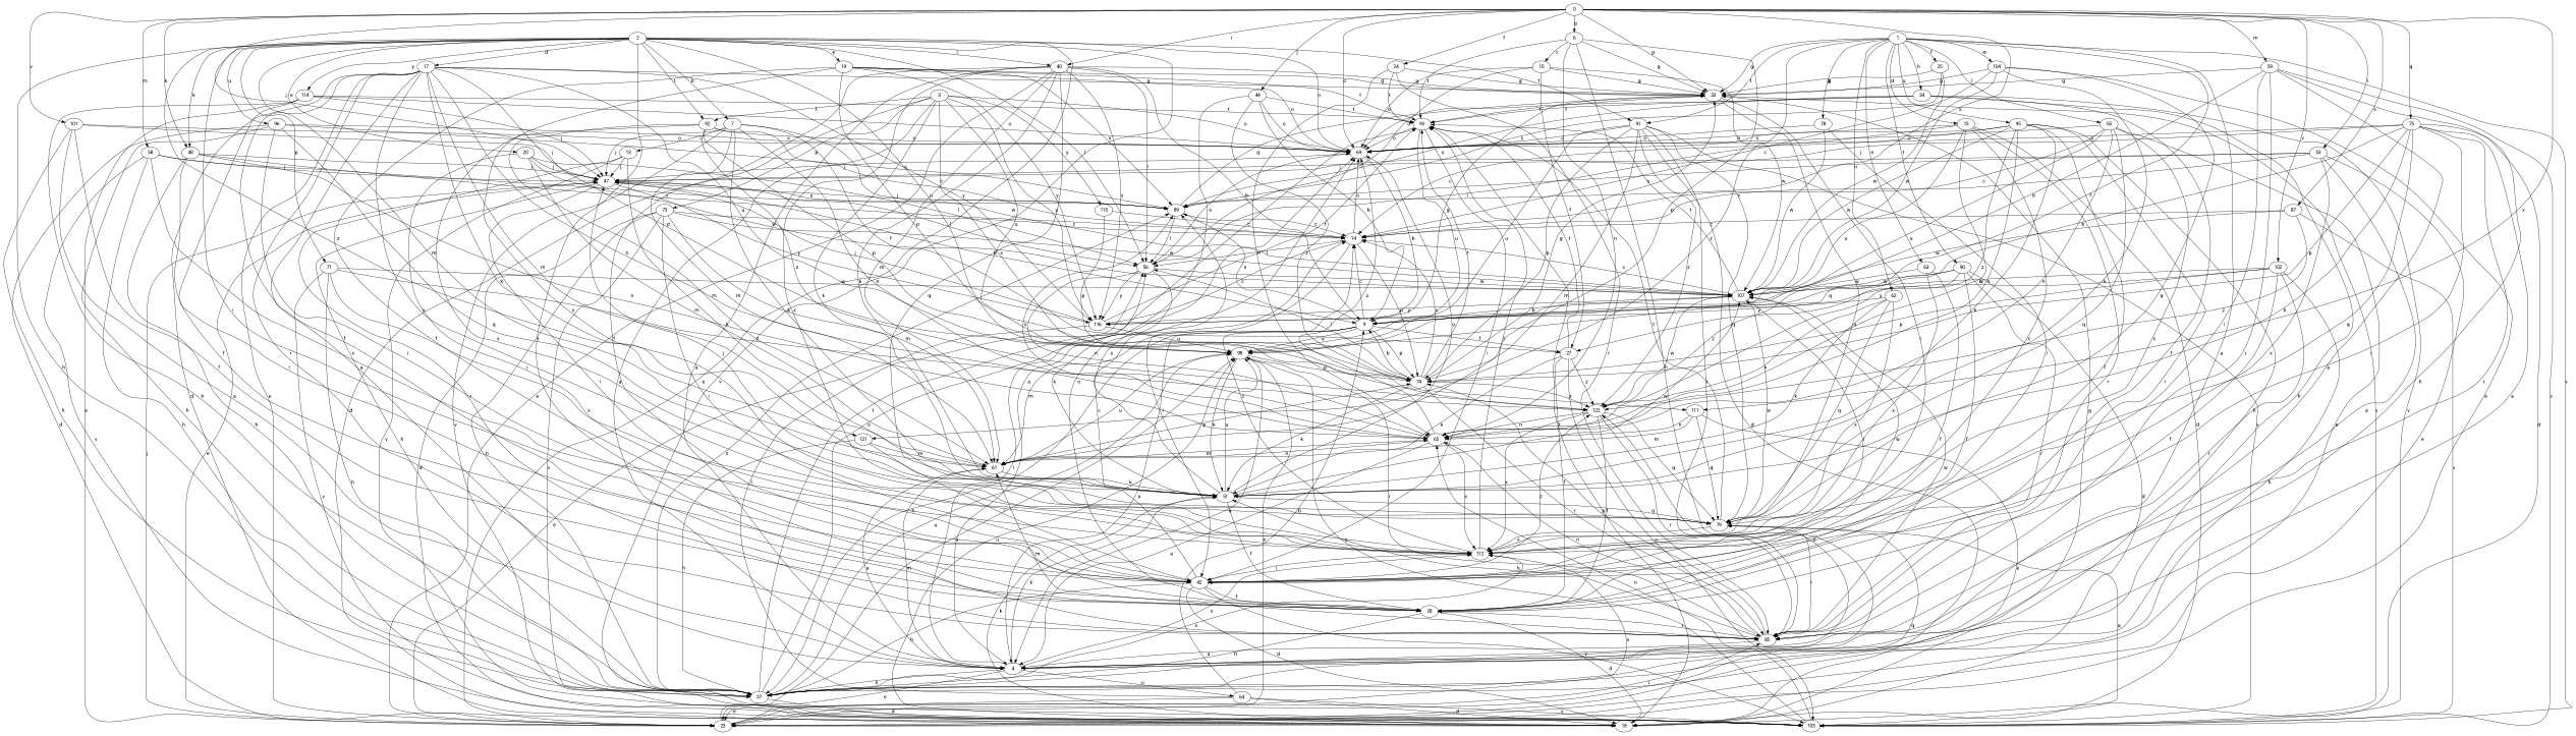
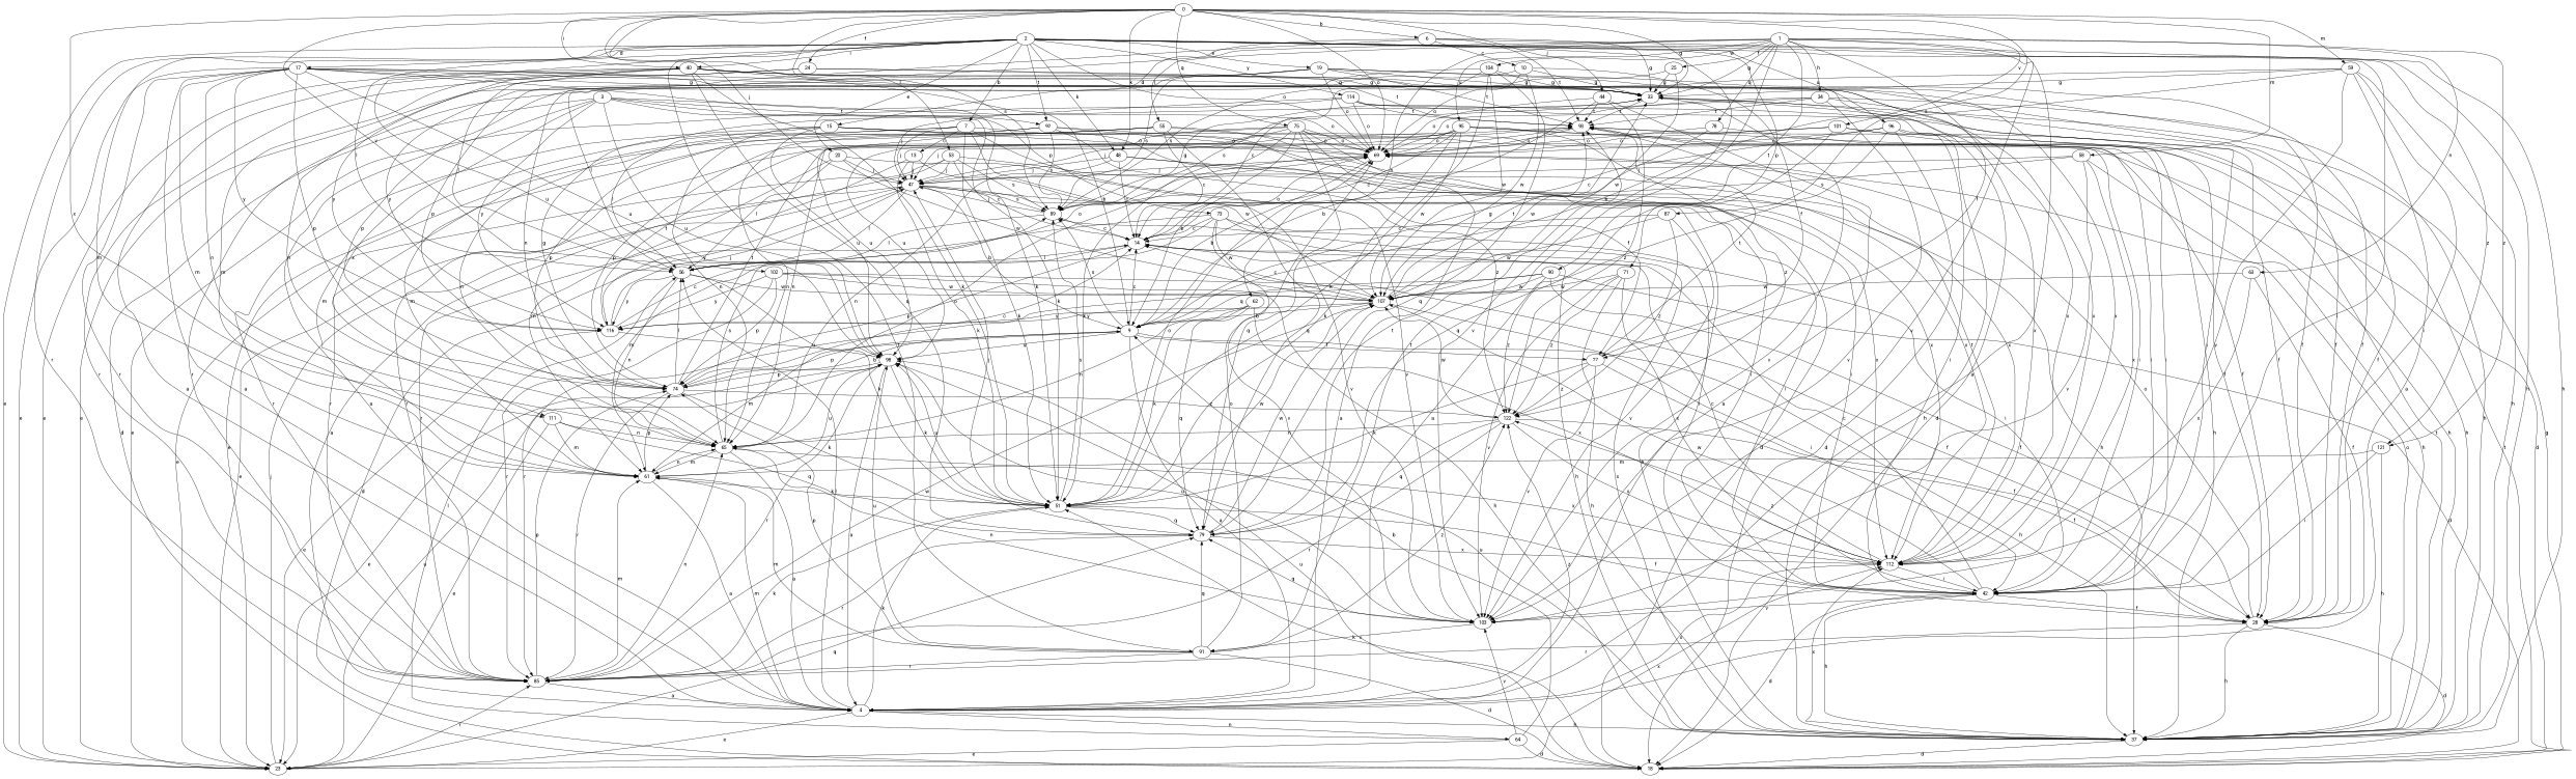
  strict digraph {
    fontname=Roboto
    node [fontname=Roboto]
    edge [fontname=Roboto]
    0
    6
    24
    33
    40
    44
    47
    48
    53
    58
    59
    69
    75
    87
    89
    101
    102
    111
    37
    10
    65
    74
    93
    85
    103
    42
    112
    4
    23
    56
    61
    51
    116
    9
    28
    79
    122
    14
    18
    107
    1
    15
    25
    27
    34
    55
    62
    63
    78
    90
    91
    95
    104
    121
    64
    98
    2
    7
    17
    19
    n61 [label=20]
    71
    92
    96
    114
    13
    3
    73
-   115
    0 -> 6 [label=b]
    0 -> 24 [label=f]
    0 -> 33 [label=g]
    0 -> 40 [label=i]
    0 -> 44 [label=j]
    0 -> 47 [label=j]
    0 -> 48 [label=k]
    0 -> 53 [label=l]
    0 -> 58 [label=m]
    0 -> 59 [label=m]
    0 -> 69 [label=o]
    0 -> 75 [label=q]
    0 -> 87 [label=s]
    0 -> 89 [label=s]
    0 -> 101 [label=v]
    0 -> 102 [label=v]
    0 -> 111 [label=x]
    6 -> 33 [label=g]
    6 -> 37 [label=h]
    6 -> 10 [label=c]
    6 -> 65 [label=n]
    6 -> 74 [label=p]
    6 -> 93 [label=t]
    24 -> 33 [label=g]
    24 -> 65 [label=n]
    24 -> 93 [label=t]
    24 -> 85 [label=r]
    33 -> 93 [label=t]
    33 -> 103 [label=v]
    33 -> 42 [label=i]
    33 -> 112 [label=x]
    40 -> 33 [label=g]
    40 -> 112 [label=x]
    40 -> 4 [label=a]
    40 -> 23 [label=e]
    40 -> 56 [label=l]
    40 -> 61 [label=m]
    40 -> 51 [label=k]
    40 -> 116 [label=y]
    40 -> 9 [label=b]
    40 -> 28 [label=f]
    40 -> 79 [label=q]
    44 -> 69 [label=o]
    44 -> 93 [label=t]
    44 -> 4 [label=a]
    44 -> 9 [label=b]
    44 -> 122 [label=z]
    47 -> 89 [label=s]
    47 -> 37 [label=h]
    47 -> 42 [label=i]
    47 -> 23 [label=e]
    47 -> 56 [label=l]
    47 -> 116 [label=y]
    47 -> 9 [label=b]
    48 -> 47 [label=j]
    48 -> 37 [label=h]
    48 -> 65 [label=n]
    48 -> 42 [label=i]
    48 -> 14 [label=c]
    53 -> 47 [label=j]
    53 -> 89 [label=s]
    53 -> 112 [label=x]
    53 -> 4 [label=a]
    53 -> 23 [label=e]
    53 -> 14 [label=c]
    58 -> 47 [label=j]
    58 -> 89 [label=s]
    58 -> 37 [label=h]
    58 -> 103 [label=v]
    58 -> 112 [label=x]
    59 -> 33 [label=g]
    59 -> 37 [label=h]
    59 -> 85 [label=r]
    59 -> 103 [label=v]
    59 -> 42 [label=i]
    59 -> 4 [label=a]
    59 -> 9 [label=b]
    69 -> 47 [label=j]
    69 -> 9 [label=b]
    75 -> 47 [label=j]
    75 -> 69 [label=o]
    75 -> 74 [label=p]
    75 -> 85 [label=r]
    75 -> 42 [label=i]
    75 -> 4 [label=a]
    75 -> 51 [label=k]
    75 -> 9 [label=b]
    75 -> 79 [label=q]
    75 -> 18 [label=d]
    87 -> 103 [label=v]
    87 -> 122 [label=z]
    87 -> 14 [label=c]
    87 -> 107 [label=w]
    89 -> 33 [label=g]
    89 -> 47 [label=j]
    89 -> 56 [label=l]
    89 -> 14 [label=c]
    101 -> 47 [label=j]
    101 -> 69 [label=o]
    101 -> 37 [label=h]
    101 -> 4 [label=a]
    101 -> 28 [label=f]
    102 -> 37 [label=h]
    102 -> 74 [label=p]
    102 -> 85 [label=r]
    102 -> 116 [label=y]
    102 -> 28 [label=f]
    102 -> 107 [label=w]
    111 -> 65 [label=n]
    111 -> 23 [label=e]
    111 -> 61 [label=m]
    111 -> 79 [label=q]
    37 -> 69 [label=o]
    37 -> 89 [label=s]
    37 -> 93 [label=t]
    37 -> 112 [label=x]
    37 -> 18 [label=d]
    37 -> 98 [label=u]
    10 -> 33 [label=g]
    10 -> 69 [label=o]
    10 -> 56 [label=l]
    10 -> 107 [label=w]
    10 -> 27 [label=f]
    65 -> 69 [label=o]
    65 -> 89 [label=s]
    65 -> 112 [label=x]
    65 -> 4 [label=a]
    65 -> 61 [label=m]
    74 -> 33 [label=g]
    74 -> 93 [label=t]
    74 -> 85 [label=r]
    74 -> 56 [label=l]
    74 -> 51 [label=k]
    74 -> 9 [label=b]
    74 -> 122 [label=z]
    74 -> 14 [label=c]
    93 -> 69 [label=o]
    93 -> 42 [label=i]
    93 -> 98 [label=u]
    85 -> 65 [label=n]
    85 -> 74 [label=p]
    85 -> 4 [label=a]
    85 -> 61 [label=m]
    85 -> 51 [label=k]
    85 -> 107 [label=w]
    103 -> 65 [label=n]
    103 -> 79 [label=q]
    103 -> 98 [label=u]
    42 -> 37 [label=h]
    42 -> 103 [label=v]
    42 -> 28 [label=f]
    42 -> 122 [label=z]
    42 -> 14 [label=c]
    42 -> 18 [label=d]
    42 -> 107 [label=w]
    112 -> 93 [label=t]
    112 -> 42 [label=i]
    112 -> 14 [label=c]
    4 -> 37 [label=h]
    4 -> 112 [label=x]
    4 -> 23 [label=e]
    4 -> 56 [label=l]
    4 -> 61 [label=m]
    4 -> 51 [label=k]
    4 -> 122 [label=z]
    4 -> 64 [label=n]
    23 -> 47 [label=j]
    23 -> 85 [label=r]
    23 -> 112 [label=x]
    23 -> 79 [label=q]
    23 -> 98 [label=u]
    56 -> 69 [label=o]
    56 -> 65 [label=n]
    56 -> 51 [label=k]
    56 -> 116 [label=y]
    56 -> 107 [label=w]
    61 -> 65 [label=n]
    61 -> 74 [label=p]
    61 -> 4 [label=a]
    61 -> 51 [label=k]
    61 -> 98 [label=u]
    51 -> 69 [label=o]
    51 -> 89 [label=s]
    51 -> 28 [label=f]
    51 -> 79 [label=q]
    51 -> 107 [label=w]
    51 -> 98 [label=u]
    116 -> 47 [label=j]
    116 -> 93 [label=t]
    116 -> 23 [label=e]
    116 -> 14 [label=c]
    116 -> 98 [label=u]
    9 -> 33 [label=g]
    9 -> 89 [label=s]
    9 -> 37 [label=h]
    9 -> 74 [label=p]
    9 -> 4 [label=a]
    9 -> 61 [label=m]
    9 -> 14 [label=c]
    9 -> 27 [label=f]
    9 -> 98 [label=u]
    28 -> 69 [label=o]
    28 -> 37 [label=h]
    28 -> 85 [label=r]
    28 -> 18 [label=d]
    79 -> 47 [label=j]
    79 -> 93 [label=t]
    79 -> 85 [label=r]
    79 -> 112 [label=x]
    79 -> 107 [label=w]
    122 -> 65 [label=n]
    122 -> 85 [label=r]
    122 -> 112 [label=x]
    122 -> 28 [label=f]
    122 -> 79 [label=q]
    122 -> 107 [label=w]
    14 -> 69 [label=o]
    14 -> 74 [label=p]
    14 -> 42 [label=i]
    14 -> 56 [label=l]
    18 -> 33 [label=g]
    18 -> 93 [label=t]
    18 -> 51 [label=k]
    18 -> 98 [label=u]
    107 -> 93 [label=t]
    107 -> 42 [label=i]
    107 -> 116 [label=y]
    107 -> 9 [label=b]
    107 -> 14 [label=c]
    1 -> 33 [label=g]
    1 -> 103 [label=v]
    1 -> 4 [label=a]
    1 -> 15 [label=d]
    1 -> 25 [label=f]
    1 -> 27 [label=f]
    1 -> 34 [label=h]
    1 -> 55 [label=l]
    1 -> 62 [label=n]
    1 -> 63 [label=n]
    1 -> 78 [label=q]
    1 -> 90 [label=t]
    1 -> 91 [label=t]
    1 -> 95 [label=u]
    1 -> 104 [label=w]
    1 -> 121 [label=z]
    15 -> 69 [label=o]
    15 -> 65 [label=n]
    15 -> 85 [label=r]
    15 -> 112 [label=x]
    15 -> 56 [label=l]
    15 -> 18 [label=d]
    15 -> 98 [label=u]
    25 -> 33 [label=g]
    25 -> 89 [label=s]
    25 -> 107 [label=w]
    27 -> 93 [label=t]
    27 -> 103 [label=v]
    27 -> 51 [label=k]
    27 -> 28 [label=f]
    27 -> 122 [label=z]
    34 -> 69 [label=o]
    34 -> 89 [label=s]
    34 -> 37 [label=h]
    34 -> 93 [label=t]
    34 -> 103 [label=v]
    34 -> 28 [label=f]
    55 -> 69 [label=o]
    55 -> 65 [label=n]
    55 -> 112 [label=x]
    55 -> 23 [label=e]
    55 -> 79 [label=q]
    55 -> 14 [label=c]
    55 -> 98 [label=u]
    62 -> 65 [label=n]
    62 -> 112 [label=x]
    62 -> 51 [label=k]
    62 -> 116 [label=y]
    62 -> 79 [label=q]
    63 -> 112 [label=x]
    63 -> 28 [label=f]
    63 -> 107 [label=w]
    78 -> 69 [label=o]
    78 -> 42 [label=i]
    78 -> 107 [label=w]
    90 -> 85 [label=r]
    90 -> 9 [label=q]
    90 -> 28 [label=f]
    90 -> 122 [label=z]
    90 -> 18 [label=d]
    90 -> 107 [label=w]
    91 -> 69 [label=o]
    91 -> 74 [label=p]
    91 -> 85 [label=r]
-   91 -> 103 [label=v]
+   103 -> 91 [label=v]
    91 -> 61 [label=m]
    91 -> 79 [label=q]
    91 -> 122 [label=z]
    91 -> 18 [label=d]
    91 -> 98 [label=u]
    95 -> 69 [label=o]
    95 -> 37 [label=h]
    95 -> 65 [label=n]
    95 -> 85 [label=r]
    95 -> 51 [label=k]
    95 -> 28 [label=f]
    95 -> 122 [label=z]
    95 -> 14 [label=c]
    95 -> 107 [label=w]
    104 -> 33 [label=g]
    104 -> 23 [label=e]
    104 -> 51 [label=k]
    104 -> 79 [label=q]
    104 -> 14 [label=c]
    104 -> 107 [label=w]
    121 -> 37 [label=h]
    121 -> 42 [label=i]
    121 -> 61 [label=m]
    64 -> 103 [label=v]
    64 -> 23 [label=e]
    64 -> 56 [label=l]
    64 -> 9 [label=b]
    64 -> 18 [label=d]
    98 -> 74 [label=p]
    98 -> 85 [label=r]
    98 -> 4 [label=a]
    98 -> 23 [label=e]
    98 -> 51 [label=k]
    2 -> 40 [label=i]
    2 -> 48 [label=k]
    2 -> 69 [label=o]
    2 -> 37 [label=h]
    2 -> 85 [label=r]
    2 -> 103 [label=v]
    2 -> 42 [label=i]
    2 -> 23 [label=e]
    2 -> 56 [label=l]
    2 -> 61 [label=m]
    2 -> 91 [label=t]
    2 -> 121 [label=z]
    2 -> 98 [label=u]
    2 -> 7 [label=b]
    2 -> 17 [label=d]
    2 -> 19 [label=e]
    2 -> n61 [label=e]
    2 -> 71 [label=p]
    2 -> 92 [label=t]
    2 -> 96 [label=u]
    2 -> 114 [label=y]
    7 -> 47 [label=j]
    7 -> 65 [label=n]
    7 -> 103 [label=v]
    7 -> 61 [label=m]
    7 -> 51 [label=k]
    7 -> 107 [label=w]
    7 -> 27 [label=f]
    7 -> 13 [label=c]
    17 -> 33 [label=g]
    17 -> 65 [label=n]
    17 -> 74 [label=p]
    17 -> 85 [label=r]
    17 -> 112 [label=x]
    17 -> 4 [label=a]
    17 -> 23 [label=e]
    17 -> 61 [label=m]
    17 -> 51 [label=k]
    17 -> 116 [label=y]
    17 -> 28 [label=f]
    17 -> 18 [label=d]
    17 -> 98 [label=u]
    19 -> 33 [label=g]
    19 -> 69 [label=o]
    19 -> 89 [label=s]
    19 -> 74 [label=p]
    19 -> 93 [label=t]
    19 -> 112 [label=x]
    19 -> 116 [label=y]
    19 -> 28 [label=f]
    n61 -> 47 [label=j]
    n61 -> 42 [label=i]
    n61 -> 56 [label=l]
    n61 -> 61 [label=m]
    n61 -> 107 [label=w]
    71 -> 37 [label=h]
    71 -> 103 [label=v]
    71 -> 112 [label=x]
    71 -> 122 [label=z]
    71 -> 107 [label=w]
    92 -> 69 [label=o]
    92 -> 89 [label=s]
    92 -> 74 [label=p]
    92 -> 112 [label=x]
    92 -> 61 [label=m]
    92 -> 122 [label=z]
    96 -> 69 [label=o]
    96 -> 37 [label=h]
    96 -> 42 [label=i]
    96 -> 79 [label=q]
    96 -> 14 [label=c]
    96 -> 18 [label=d]
    114 -> 47 [label=j]
    114 -> 69 [label=o]
    114 -> 37 [label=h]
    114 -> 93 [label=t]
    114 -> 23 [label=e]
    114 -> 28 [label=f]
    13 -> 47 [label=j]
    13 -> 85 [label=r]
    13 -> 103 [label=v]
    13 -> 51 [label=k]
    3 -> 69 [label=o]
    3 -> 111 [label=x]
    3 -> 4 [label=a]
    3 -> 51 [label=k]
    3 -> 116 [label=y]
    3 -> 18 [label=d]
    3 -> 98 [label=u]
    3 -> 92 [label=t]
    3 -> 73 [label=p]
-   3 -> 115 [label=y]
    73 -> 37 [label=h]
    73 -> 103 [label=v]
    73 -> 42 [label=i]
    73 -> 61 [label=m]
    73 -> 14 [label=c]
    73 -> 18 [label=d]
    73 -> 107 [label=w]
-   115 -> 74 [label=p]
-   115 -> 14 [label=c]
  }
